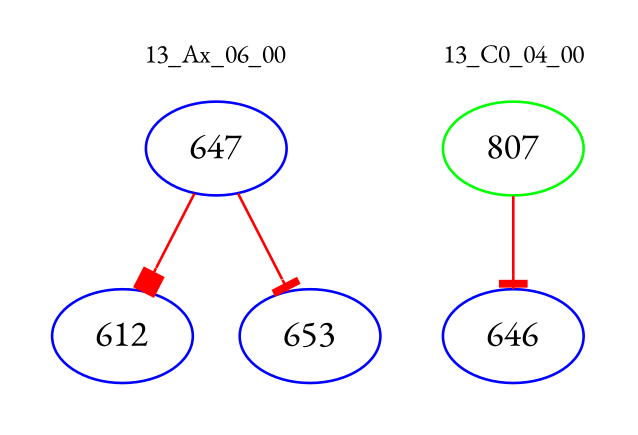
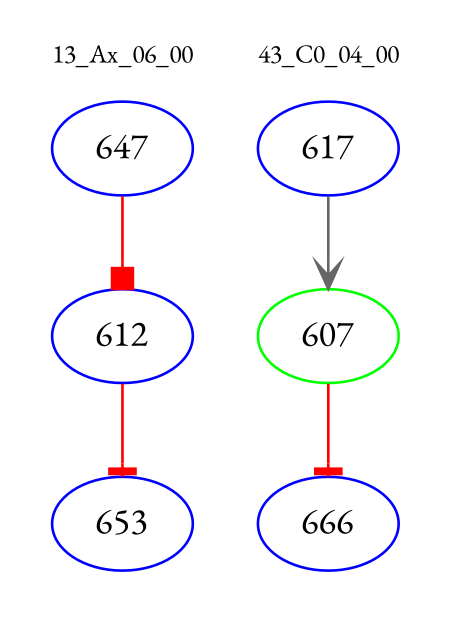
  digraph {
    fontname="EB Garamond"
    node [color=blue fontname="EB Garamond"]
    edge [arrowhead=tee color=red fontname="EB Garamond"]
    n1 [label=647]
    n2 [label=612]
    n3 [label=653]
-   n5 [color=green label=807]
-   n6 [label=646]
+   n4 [label=617]
+   n5 [color=green label=607]
+   n6 [label=666]
    subgraph cluster_1 {
      color=white
      fontsize=10
      label="13_Ax_06_00"
      n1
      n2
      n3
    }
    subgraph cluster_2 {
      color=white
      fontsize=10
-     label="13_C0_04_00"
+     label="43_C0_04_00"
+     n4
      n5
      n6
    }
    n1 -> n2 [arrowhead=box]
-   n1 -> n3
+   n2 -> n3
+   n4 -> n5 [arrowhead=vee color=gray40]
    n5 -> n6
  }
